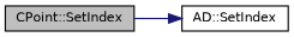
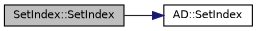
  digraph {
    rankdir=LR
    node [color=black fontname=Helvetica fontsize=10 shape=record style=filled]
-   n1 [fillcolor=grey75 fontcolor=black height=0.2 label="CPoint::SetIndex" width=0.4]
+   n1 [fillcolor=grey75 fontcolor=black height=0.2 label="SetIndex::SetIndex" width=0.4]
    n2 [fillcolor=white height=0.2 label="AD::SetIndex" width=0.4]
    n1 -> n2 [color=midnightblue fontname=Helvetica fontsize=10 labelfontname=Helvetica labelfontsize=10 style=solid]
  }
